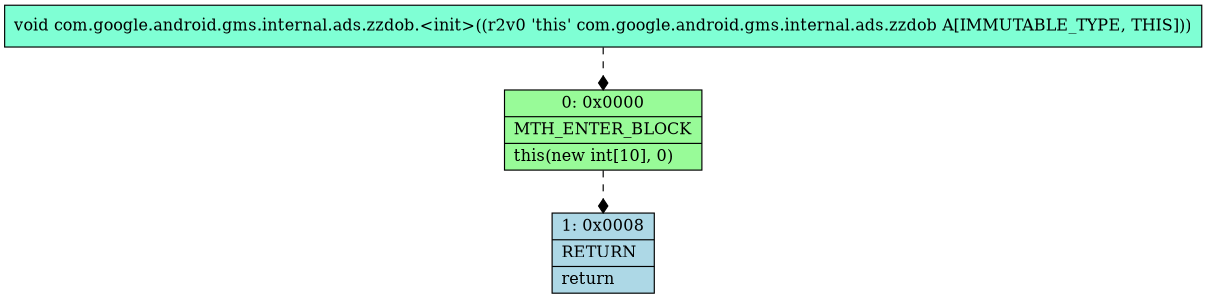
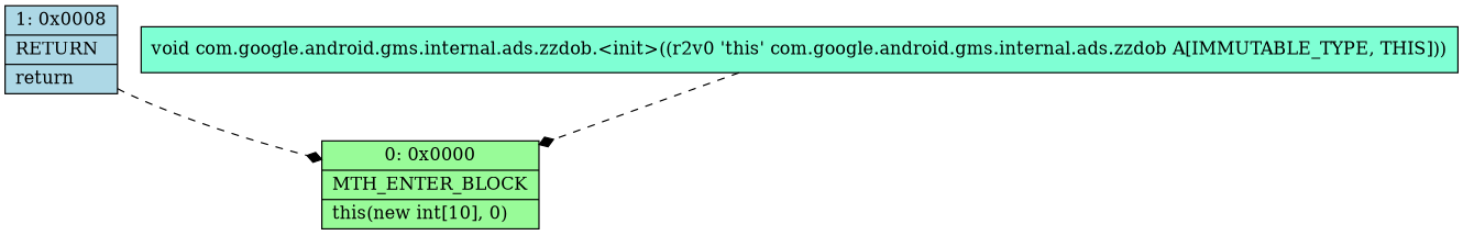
  digraph {
    node [shape=record style=filled]
    edge [style=dashed arrowhead=diamond]
    n1 [label="{0\:\ 0x0000|MTH_ENTER_BLOCK\l|this(new int[10], 0)\l}" fillcolor=palegreen]
    n2 [label="{1\:\ 0x0008|RETURN\l|return\l}" fillcolor=lightblue]
    n3 [label="{void com.google.android.gms.internal.ads.zzdob.\<init\>((r2v0 'this' com.google.android.gms.internal.ads.zzdob A[IMMUTABLE_TYPE, THIS])) }" fillcolor=aquamarine]
-   n1 -> n2
+   n2 -> n1
    n3 -> n1
  }
